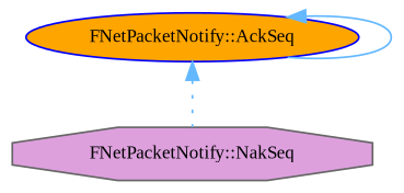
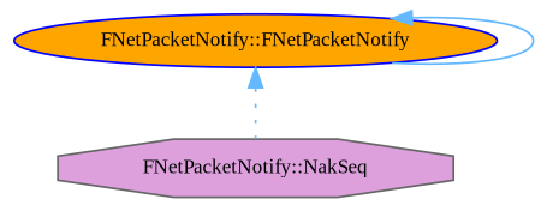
  digraph {
    rankdir=TB
    fontname="Liberation Serif"
    node [fontname="Liberation Serif" fontsize=10 style=filled]
    edge [color=steelblue1 dir=back fontname="Liberation Serif" fontsize=10 labelfontname=Helvetica labelfontsize=10]
-   n1 [color=blue fillcolor=orange fontcolor=black height=0.2 label="FNetPacketNotify::AckSeq" shape=ellipse width=0.4]
+   n1 [color=blue fillcolor=orange fontcolor=black height=0.2 label="FNetPacketNotify::FNetPacketNotify" shape=ellipse width=0.4]
    n2 [color=gray40 fillcolor=plum height=0.2 label="FNetPacketNotify::NakSeq" shape=octagon width=0.4]
    n1 -> n1 [style=solid]
    n1 -> n2 [style=dotted]
  }
